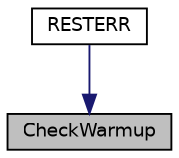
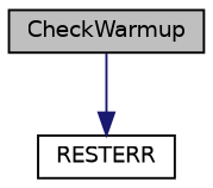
  digraph {
    rankdir=TB
    node [color=black fontname=Helvetica fontsize=10 shape=record style=filled]
    n1 [fillcolor=grey75 fontcolor=black height=0.2 label=CheckWarmup width=0.4]
    n2 [fillcolor=white height=0.2 label=RESTERR width=0.4]
-   n2 -> n1 [color=midnightblue fontname=Helvetica fontsize=10 labelfontname=Helvetica labelfontsize=10 style=solid]
+   n1 -> n2 [color=midnightblue fontname=Helvetica fontsize=10 labelfontname=Helvetica labelfontsize=10 style=solid]
  }
